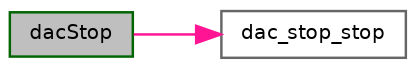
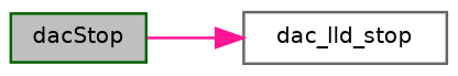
  digraph {
    rankdir=LR
    node [fontname=Helvetica fontsize=8 shape=record]
    n1 [color=darkgreen fillcolor=grey75 fontcolor=black height=0.2 label=dacStop style=filled width=0.4]
-   n2 [color=gray40 height=0.2 label=dac_stop_stop width=0.4]
+   n2 [color=gray40 height=0.2 label=dac_lld_stop width=0.4]
    n1 -> n2 [color=deeppink fontname=Helvetica fontsize=8 labelfontname=Helvetica labelfontsize=8 style=solid]
  }
